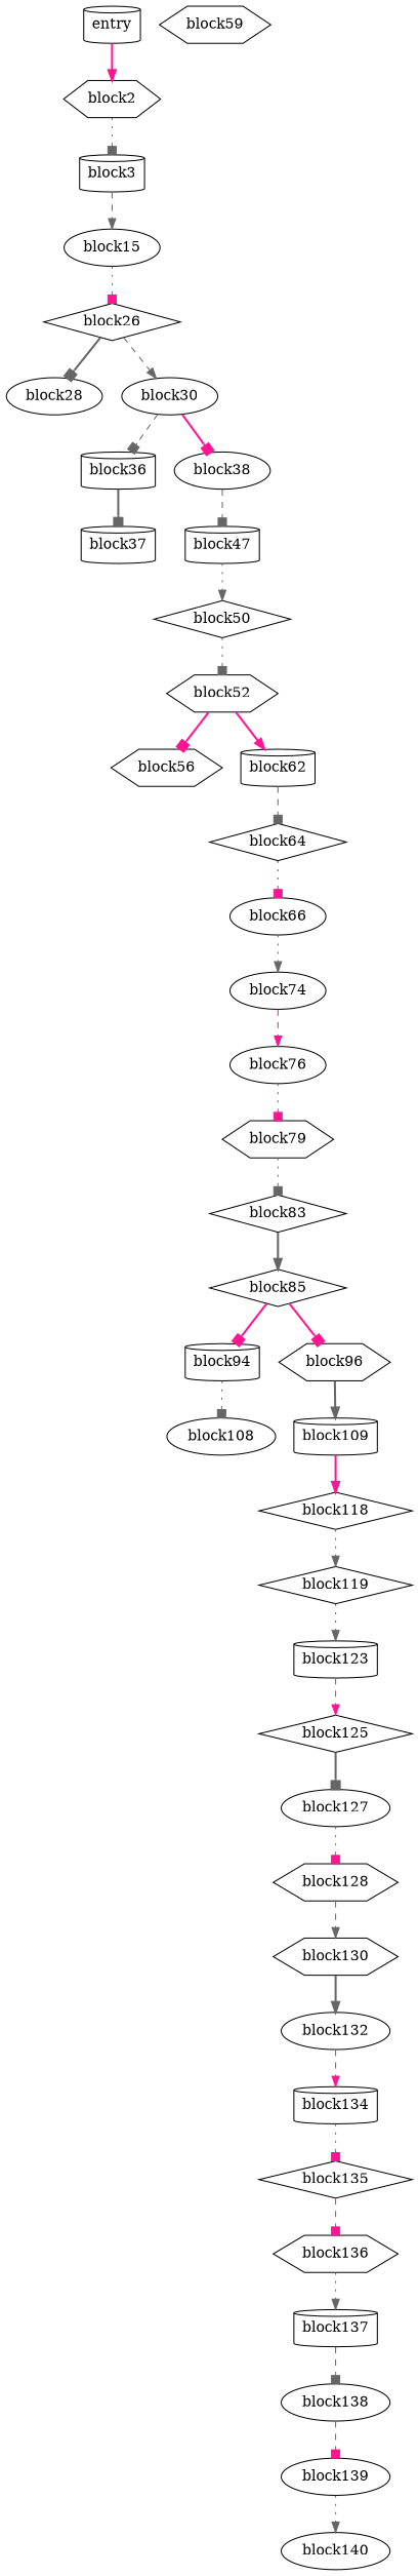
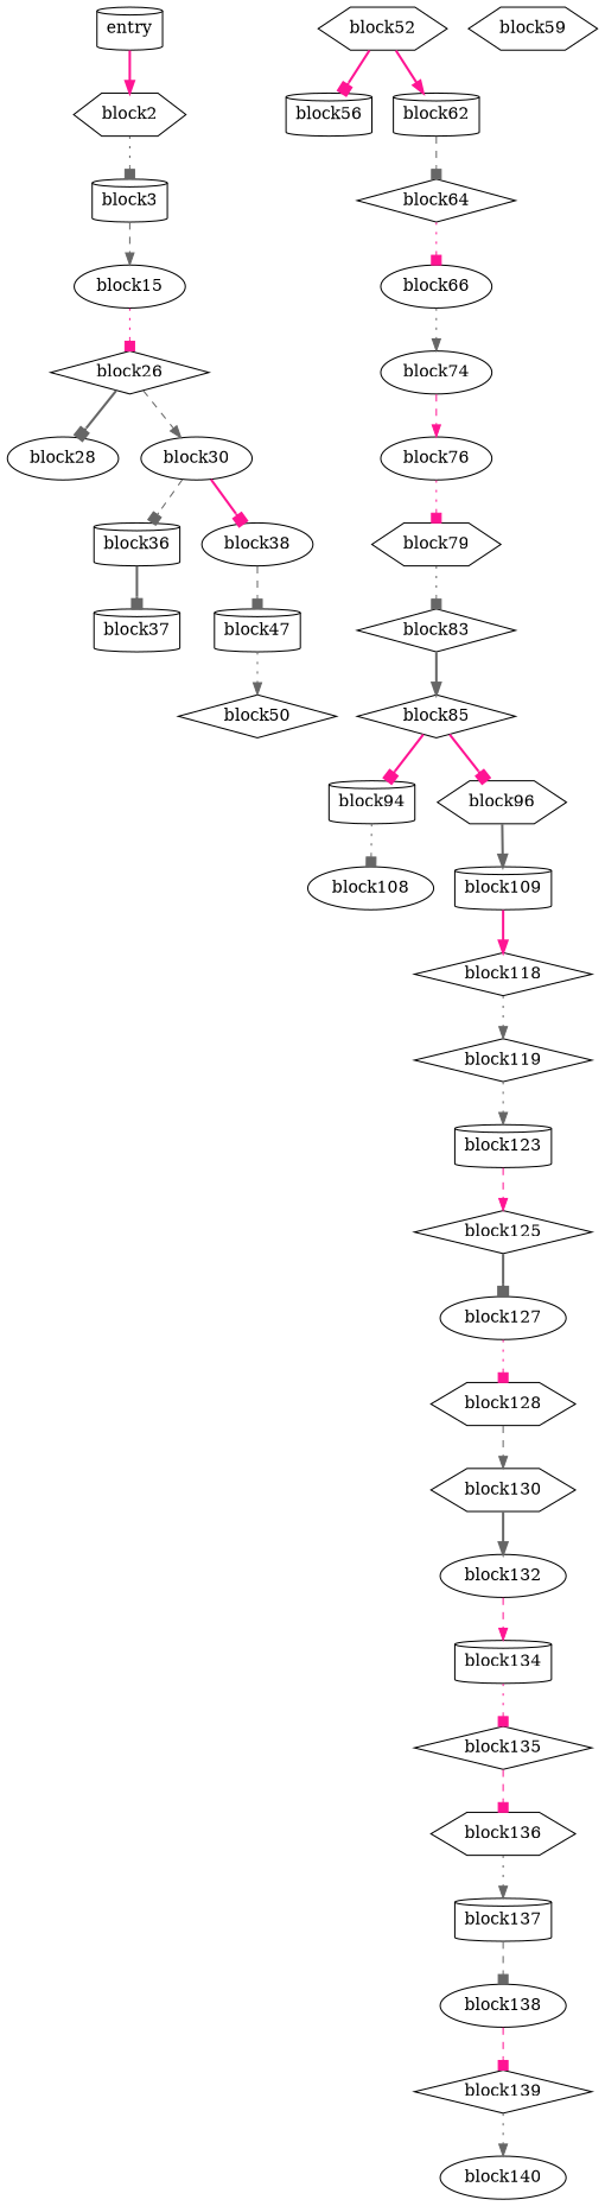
  digraph {
    node [shape=cylinder]
    edge [arrowhead=box color=gray40 style=dotted]
    n1 [label=entry]
    n2 [label=block2 shape=hexagon]
    n3 [label=block3]
    n4 [label=block15 shape=ellipse]
    n5 [label=block26 shape=diamond]
    n6 [label=block28 shape=ellipse]
    n7 [label=block30 shape=ellipse]
    n8 [label=block36]
    n9 [label=block38 shape=ellipse]
    n10 [label=block37]
    n11 [label=block47]
    n12 [label=block50 shape=diamond]
    n13 [label=block52 shape=hexagon]
-   n14 [label=block56 shape=hexagon]
+   n14 [label=block56]
    n15 [label=block62]
    n16 [label=block64 shape=diamond]
    n17 [label=block59 shape=hexagon]
    n18 [label=block66 shape=ellipse]
    n19 [label=block74 shape=ellipse]
    n20 [label=block76 shape=ellipse]
    n21 [label=block79 shape=hexagon]
    n22 [label=block83 shape=diamond]
    n23 [label=block85 shape=diamond]
    n24 [label=block94]
    n25 [label=block96 shape=hexagon]
    n26 [label=block108 shape=ellipse]
    n27 [label=block109]
    n28 [label=block118 shape=diamond]
    n29 [label=block119 shape=diamond]
    n30 [label=block123]
    n31 [label=block125 shape=diamond]
    n32 [label=block127 shape=ellipse]
    n33 [label=block128 shape=hexagon]
    n34 [label=block130 shape=hexagon]
    n35 [label=block132 shape=ellipse]
    n36 [label=block134]
    n37 [label=block135 shape=diamond]
    n38 [label=block136 shape=hexagon]
    n39 [label=block137]
    n40 [label=block138 shape=ellipse]
-   n41 [label=block139 shape=ellipse]
+   n41 [label=block139 shape=diamond]
    n42 [label=block140 shape=ellipse]
    n1 -> n2 [arrowhead=normal color=deeppink style=bold]
    n2 -> n3
    n3 -> n4 [arrowhead=normal style=dashed]
    n4 -> n5 [color=deeppink]
    n5 -> n6 [style=bold]
    n5 -> n7 [arrowhead=normal style=dashed]
    n7 -> n8 [style=dashed]
    n7 -> n9 [color=deeppink style=bold]
    n8 -> n10 [style=bold]
    n9 -> n11 [style=dashed]
    n11 -> n12 [arrowhead=normal]
-   n12 -> n13
    n13 -> n14 [color=deeppink style=bold]
    n13 -> n15 [arrowhead=normal color=deeppink style=bold]
    n15 -> n16 [style=dashed]
    n16 -> n18 [color=deeppink]
    n18 -> n19 [arrowhead=normal]
    n19 -> n20 [arrowhead=normal color=deeppink style=dashed]
    n20 -> n21 [color=deeppink]
    n21 -> n22
    n22 -> n23 [arrowhead=normal style=bold]
    n23 -> n24 [color=deeppink style=bold]
    n23 -> n25 [color=deeppink style=bold]
    n24 -> n26
    n25 -> n27 [arrowhead=normal style=bold]
    n27 -> n28 [arrowhead=normal color=deeppink style=bold]
    n28 -> n29 [arrowhead=normal]
    n29 -> n30 [arrowhead=normal]
    n30 -> n31 [arrowhead=normal color=deeppink style=dashed]
    n31 -> n32 [style=bold]
    n32 -> n33 [color=deeppink]
    n33 -> n34 [arrowhead=normal style=dashed]
    n34 -> n35 [arrowhead=normal style=bold]
    n35 -> n36 [arrowhead=normal color=deeppink style=dashed]
    n36 -> n37 [color=deeppink]
    n37 -> n38 [color=deeppink style=dashed]
    n38 -> n39 [arrowhead=normal]
    n39 -> n40 [style=dashed]
    n40 -> n41 [color=deeppink style=dashed]
    n41 -> n42 [arrowhead=normal]
  }
